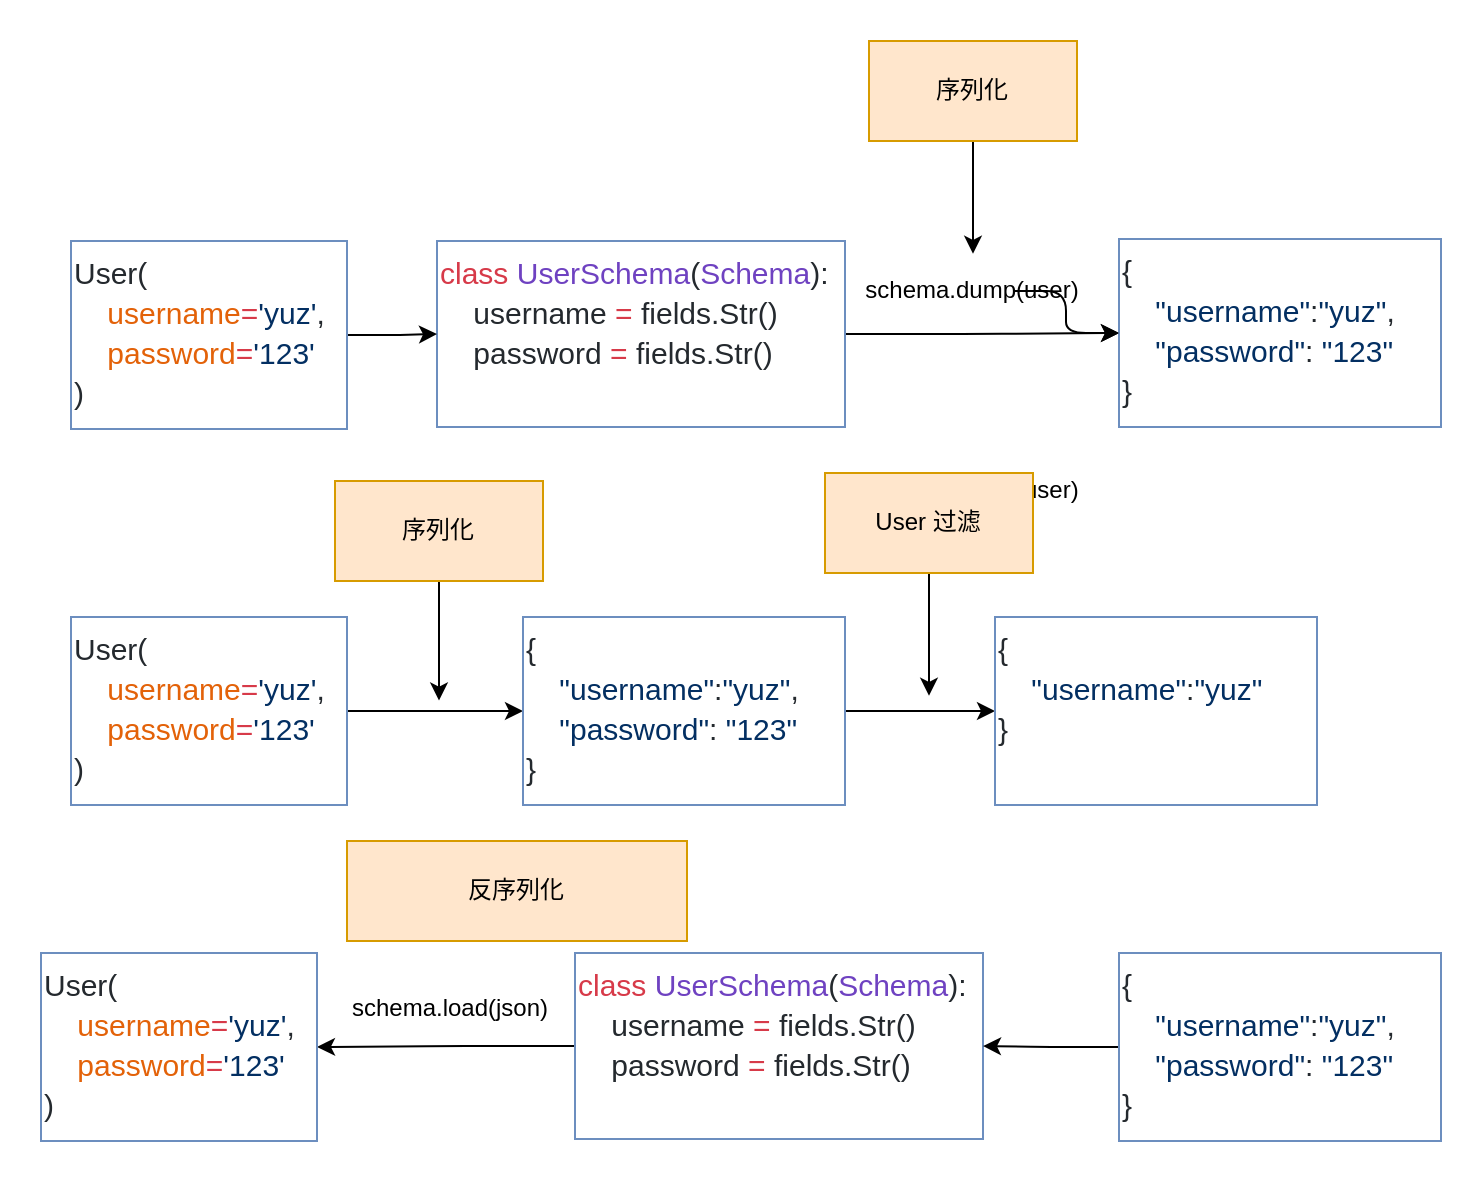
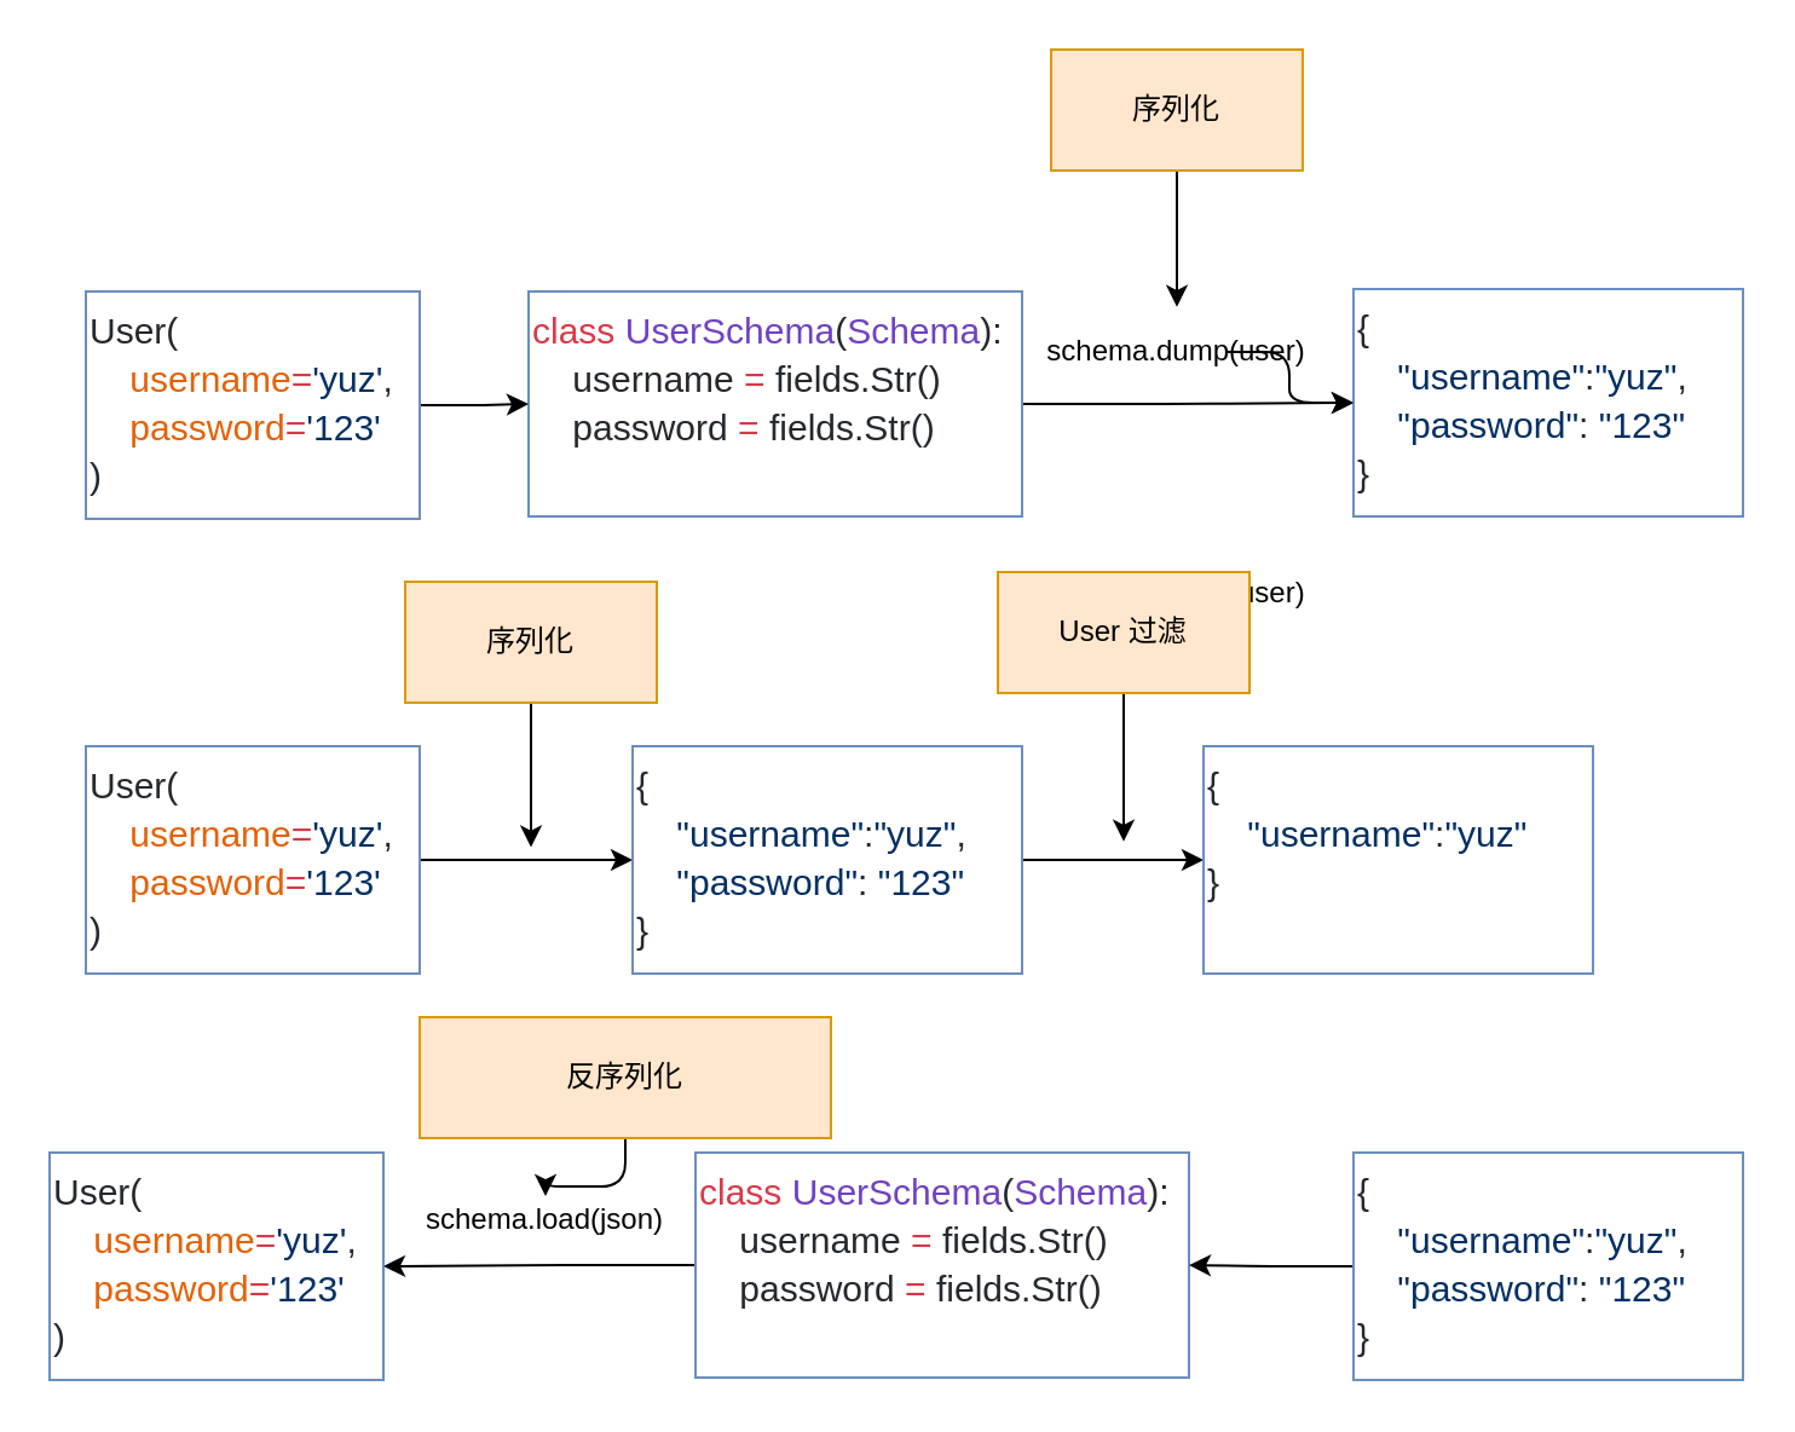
  <mxCell id="0" />
  <mxCell id="1" parent="0" />
  <mxCell id="2" style="edgeStyle=orthogonalEdgeStyle;rounded=1;comic=0;orthogonalLoop=1;jettySize=auto;html=1;entryX=0;entryY=0.5;entryDx=0;entryDy=0;" parent="1" source="3" target="6" edge="1"><mxGeometry relative="1" as="geometry" /></mxCell>
  <mxCell id="3" value="&lt;div style=&quot;color: rgb(36 , 41 , 46) ; background-color: rgb(255 , 255 , 255) ; font-weight: normal ; font-size: 15px ; line-height: 20px&quot;&gt;&lt;div&gt;&lt;span style=&quot;color: #d73a49&quot;&gt;class&lt;/span&gt;&lt;span style=&quot;color: #24292e&quot;&gt;&amp;nbsp;&lt;/span&gt;&lt;span style=&quot;color: #6f42c1&quot;&gt;UserSchema&lt;/span&gt;&lt;span style=&quot;color: #24292e&quot;&gt;(&lt;/span&gt;&lt;span style=&quot;color: #6f42c1&quot;&gt;Schema&lt;/span&gt;&lt;span style=&quot;color: #24292e&quot;&gt;):&lt;/span&gt;&lt;/div&gt;&lt;div&gt;&lt;span style=&quot;color: #24292e&quot;&gt;&amp;nbsp;&amp;nbsp;&amp;nbsp;&amp;nbsp;username&amp;nbsp;&lt;/span&gt;&lt;span style=&quot;color: #d73a49&quot;&gt;=&lt;/span&gt;&lt;span style=&quot;color: #24292e&quot;&gt;&amp;nbsp;fields.Str()&lt;/span&gt;&lt;/div&gt;&lt;div&gt;&lt;span style=&quot;color: #24292e&quot;&gt;&amp;nbsp;&amp;nbsp;&amp;nbsp;&amp;nbsp;password&amp;nbsp;&lt;/span&gt;&lt;span style=&quot;color: #d73a49&quot;&gt;=&lt;/span&gt;&lt;span style=&quot;color: #24292e&quot;&gt;&amp;nbsp;fields.Str()&lt;/span&gt;&lt;/div&gt;&lt;/div&gt;" style="text;whiteSpace=wrap;html=1;fillColor=none;strokeColor=#6c8ebf;" parent="1" vertex="1"><mxGeometry x="218" y="120" width="204" height="93" as="geometry" /></mxCell>
  <mxCell id="4" style="edgeStyle=orthogonalEdgeStyle;rounded=1;orthogonalLoop=1;jettySize=auto;html=1;comic=0;" parent="1" source="5" target="3" edge="1"><mxGeometry relative="1" as="geometry" /></mxCell>
  <mxCell id="5" value="&lt;!--StartFragment--&gt;&lt;div style=&quot;color: rgb(36, 41, 46); background-color: rgb(255, 255, 255); font-weight: normal; font-size: 15px; line-height: 20px;&quot;&gt;&lt;div&gt;&lt;span style=&quot;color: #24292e;&quot;&gt;User(&lt;/span&gt;&lt;/div&gt;&lt;div&gt;&lt;span style=&quot;color: #24292e;&quot;&gt;&amp;nbsp;&amp;nbsp;&amp;nbsp;&amp;nbsp;&lt;/span&gt;&lt;span style=&quot;color: #e36209;&quot;&gt;username&lt;/span&gt;&lt;span style=&quot;color: #d73a49;&quot;&gt;=&lt;/span&gt;&lt;span style=&quot;color: #032f62;&quot;&gt;'yuz'&lt;/span&gt;&lt;span style=&quot;color: #24292e;&quot;&gt;,&lt;/span&gt;&lt;/div&gt;&lt;div&gt;&lt;span style=&quot;color: #24292e;&quot;&gt;&amp;nbsp;&amp;nbsp;&amp;nbsp;&amp;nbsp;&lt;/span&gt;&lt;span style=&quot;color: #e36209;&quot;&gt;password&lt;/span&gt;&lt;span style=&quot;color: #d73a49;&quot;&gt;=&lt;/span&gt;&lt;span style=&quot;color: #032f62;&quot;&gt;'123'&lt;/span&gt;&lt;/div&gt;&lt;div&gt;&lt;span style=&quot;color: #24292e;&quot;&gt;)&lt;/span&gt;&lt;/div&gt;&lt;/div&gt;&lt;!--EndFragment--&gt;" style="text;whiteSpace=wrap;html=1;fillColor=none;strokeColor=#6c8ebf;" parent="1" vertex="1"><mxGeometry x="35" y="120" width="138" height="94" as="geometry" /></mxCell>
  <mxCell id="6" value="&lt;!--StartFragment--&gt;&lt;div style=&quot;color: rgb(36, 41, 46); background-color: rgb(255, 255, 255); font-weight: normal; font-size: 15px; line-height: 20px;&quot;&gt;&lt;div&gt;&lt;span style=&quot;color: #24292e;&quot;&gt;{&lt;/span&gt;&lt;/div&gt;&lt;div&gt;&lt;span style=&quot;color: #24292e;&quot;&gt;&amp;nbsp;&amp;nbsp;&amp;nbsp;&amp;nbsp;&lt;/span&gt;&lt;span style=&quot;color: #032f62;&quot;&gt;&quot;username&quot;&lt;/span&gt;&lt;span style=&quot;color: #24292e;&quot;&gt;:&lt;/span&gt;&lt;span style=&quot;color: #032f62;&quot;&gt;&quot;yuz&quot;&lt;/span&gt;&lt;span style=&quot;color: #24292e;&quot;&gt;,&amp;nbsp;&lt;/span&gt;&lt;/div&gt;&lt;div&gt;&lt;span style=&quot;color: #24292e;&quot;&gt;&amp;nbsp;&amp;nbsp;&amp;nbsp;&amp;nbsp;&lt;/span&gt;&lt;span style=&quot;color: #032f62;&quot;&gt;&quot;password&quot;&lt;/span&gt;&lt;span style=&quot;color: #24292e;&quot;&gt;:&amp;nbsp;&lt;/span&gt;&lt;span style=&quot;color: #032f62;&quot;&gt;&quot;123&quot;&lt;/span&gt;&lt;/div&gt;&lt;div&gt;&lt;span style=&quot;color: #24292e;&quot;&gt;}&lt;/span&gt;&lt;/div&gt;&lt;/div&gt;&lt;!--EndFragment--&gt;" style="text;whiteSpace=wrap;html=1;fillColor=none;strokeColor=#6c8ebf;" parent="1" vertex="1"><mxGeometry x="559" y="119" width="161" height="94" as="geometry" /></mxCell>
  <mxCell id="7" value="" style="edgeStyle=orthogonalEdgeStyle;rounded=1;orthogonalLoop=1;jettySize=auto;html=1;" edge="1" parent="1" source="8" target="6"><mxGeometry relative="1" as="geometry" /></mxCell>
  <mxCell id="8" value="schema.dump(user)" style="text;html=1;strokeColor=none;fillColor=none;align=center;verticalAlign=middle;whiteSpace=wrap;rounded=0;" parent="1" vertex="1"><mxGeometry x="466" y="135" width="40" height="20" as="geometry" /></mxCell>
  <mxCell id="9" value="schema.dump(user)" style="text;html=1;strokeColor=none;fillColor=none;align=center;verticalAlign=middle;whiteSpace=wrap;rounded=0;" vertex="1" parent="1"><mxGeometry x="466" y="235" width="40" height="20" as="geometry" /></mxCell>
  <mxCell id="10" style="edgeStyle=orthogonalEdgeStyle;rounded=1;comic=0;orthogonalLoop=1;jettySize=auto;html=1;" parent="1" source="11" edge="1"><mxGeometry relative="1" as="geometry"><mxPoint x="486" y="126.4" as="targetPoint" /></mxGeometry></mxCell>
  <mxCell id="11" value="序列化" style="text;html=1;strokeColor=#d79b00;fillColor=#ffe6cc;align=center;verticalAlign=middle;whiteSpace=wrap;rounded=0;" parent="1" vertex="1"><mxGeometry x="434" y="20" width="104" height="50" as="geometry" /></mxCell>
  <mxCell id="12" style="edgeStyle=orthogonalEdgeStyle;rounded=1;comic=0;orthogonalLoop=1;jettySize=auto;html=1;entryX=0;entryY=0.5;entryDx=0;entryDy=0;" parent="1" source="13" target="17" edge="1"><mxGeometry relative="1" as="geometry" /></mxCell>
  <mxCell id="13" value="&lt;!--StartFragment--&gt;&lt;div style=&quot;color: rgb(36, 41, 46); background-color: rgb(255, 255, 255); font-weight: normal; font-size: 15px; line-height: 20px;&quot;&gt;&lt;div&gt;&lt;span style=&quot;color: #24292e;&quot;&gt;User(&lt;/span&gt;&lt;/div&gt;&lt;div&gt;&lt;span style=&quot;color: #24292e;&quot;&gt;&amp;nbsp;&amp;nbsp;&amp;nbsp;&amp;nbsp;&lt;/span&gt;&lt;span style=&quot;color: #e36209;&quot;&gt;username&lt;/span&gt;&lt;span style=&quot;color: #d73a49;&quot;&gt;=&lt;/span&gt;&lt;span style=&quot;color: #032f62;&quot;&gt;'yuz'&lt;/span&gt;&lt;span style=&quot;color: #24292e;&quot;&gt;,&lt;/span&gt;&lt;/div&gt;&lt;div&gt;&lt;span style=&quot;color: #24292e;&quot;&gt;&amp;nbsp;&amp;nbsp;&amp;nbsp;&amp;nbsp;&lt;/span&gt;&lt;span style=&quot;color: #e36209;&quot;&gt;password&lt;/span&gt;&lt;span style=&quot;color: #d73a49;&quot;&gt;=&lt;/span&gt;&lt;span style=&quot;color: #032f62;&quot;&gt;'123'&lt;/span&gt;&lt;/div&gt;&lt;div&gt;&lt;span style=&quot;color: #24292e;&quot;&gt;)&lt;/span&gt;&lt;/div&gt;&lt;/div&gt;&lt;!--EndFragment--&gt;" style="text;whiteSpace=wrap;html=1;fillColor=none;strokeColor=#6c8ebf;" parent="1" vertex="1"><mxGeometry x="35" y="308" width="138" height="94" as="geometry" /></mxCell>
  <mxCell id="14" style="edgeStyle=orthogonalEdgeStyle;rounded=1;comic=0;orthogonalLoop=1;jettySize=auto;html=1;" parent="1" source="15" edge="1"><mxGeometry relative="1" as="geometry"><mxPoint x="219" y="349.8" as="targetPoint" /></mxGeometry></mxCell>
  <mxCell id="15" value="序列化" style="text;html=1;strokeColor=#d79b00;fillColor=#ffe6cc;align=center;verticalAlign=middle;whiteSpace=wrap;rounded=0;" parent="1" vertex="1"><mxGeometry x="167" y="240" width="104" height="50" as="geometry" /></mxCell>
  <mxCell id="16" style="edgeStyle=orthogonalEdgeStyle;rounded=1;comic=0;orthogonalLoop=1;jettySize=auto;html=1;entryX=0;entryY=0.5;entryDx=0;entryDy=0;" parent="1" source="17" target="18" edge="1"><mxGeometry relative="1" as="geometry" /></mxCell>
  <mxCell id="17" value="&lt;!--StartFragment--&gt;&lt;div style=&quot;color: rgb(36, 41, 46); background-color: rgb(255, 255, 255); font-weight: normal; font-size: 15px; line-height: 20px;&quot;&gt;&lt;div&gt;&lt;span style=&quot;color: #24292e;&quot;&gt;{&lt;/span&gt;&lt;/div&gt;&lt;div&gt;&lt;span style=&quot;color: #24292e;&quot;&gt;&amp;nbsp;&amp;nbsp;&amp;nbsp;&amp;nbsp;&lt;/span&gt;&lt;span style=&quot;color: #032f62;&quot;&gt;&quot;username&quot;&lt;/span&gt;&lt;span style=&quot;color: #24292e;&quot;&gt;:&lt;/span&gt;&lt;span style=&quot;color: #032f62;&quot;&gt;&quot;yuz&quot;&lt;/span&gt;&lt;span style=&quot;color: #24292e;&quot;&gt;,&amp;nbsp;&lt;/span&gt;&lt;/div&gt;&lt;div&gt;&lt;span style=&quot;color: #24292e;&quot;&gt;&amp;nbsp;&amp;nbsp;&amp;nbsp;&amp;nbsp;&lt;/span&gt;&lt;span style=&quot;color: #032f62;&quot;&gt;&quot;password&quot;&lt;/span&gt;&lt;span style=&quot;color: #24292e;&quot;&gt;:&amp;nbsp;&lt;/span&gt;&lt;span style=&quot;color: #032f62;&quot;&gt;&quot;123&quot;&lt;/span&gt;&lt;/div&gt;&lt;div&gt;&lt;span style=&quot;color: #24292e;&quot;&gt;}&lt;/span&gt;&lt;/div&gt;&lt;/div&gt;&lt;!--EndFragment--&gt;" style="text;whiteSpace=wrap;html=1;fillColor=none;strokeColor=#6c8ebf;" parent="1" vertex="1"><mxGeometry x="261" y="308" width="161" height="94" as="geometry" /></mxCell>
  <mxCell id="18" value="&lt;div style=&quot;color: rgb(36 , 41 , 46) ; background-color: rgb(255 , 255 , 255) ; font-weight: normal ; font-size: 15px ; line-height: 20px&quot;&gt;&lt;div&gt;&lt;span style=&quot;color: #24292e&quot;&gt;{&lt;/span&gt;&lt;/div&gt;&lt;div&gt;&lt;span style=&quot;color: #24292e&quot;&gt;&amp;nbsp;&amp;nbsp;&amp;nbsp;&amp;nbsp;&lt;/span&gt;&lt;span style=&quot;color: #032f62&quot;&gt;&quot;username&quot;&lt;/span&gt;&lt;span style=&quot;color: #24292e&quot;&gt;:&lt;/span&gt;&lt;span style=&quot;color: #032f62&quot;&gt;&quot;yuz&quot;&lt;/span&gt;&lt;/div&gt;&lt;div&gt;&lt;span style=&quot;color: #24292e&quot;&gt;}&lt;/span&gt;&lt;/div&gt;&lt;/div&gt;" style="text;whiteSpace=wrap;html=1;fillColor=none;strokeColor=#6c8ebf;" parent="1" vertex="1"><mxGeometry x="497" y="308" width="161" height="94" as="geometry" /></mxCell>
  <mxCell id="19" style="edgeStyle=orthogonalEdgeStyle;rounded=1;comic=0;orthogonalLoop=1;jettySize=auto;html=1;" parent="1" source="20" edge="1"><mxGeometry relative="1" as="geometry"><mxPoint x="464" y="347.4" as="targetPoint" /></mxGeometry></mxCell>
  <mxCell id="20" value="User 过滤" style="text;html=1;strokeColor=#d79b00;fillColor=#ffe6cc;align=center;verticalAlign=middle;whiteSpace=wrap;rounded=0;" parent="1" vertex="1"><mxGeometry x="412" y="236" width="104" height="50" as="geometry" /></mxCell>
  <mxCell id="21" style="edgeStyle=orthogonalEdgeStyle;rounded=1;orthogonalLoop=1;jettySize=auto;html=1;entryX=1;entryY=0.5;entryDx=0;entryDy=0;" edge="1" parent="1" source="22" target="23"><mxGeometry relative="1" as="geometry" /></mxCell>
  <mxCell id="22" value="&lt;div style=&quot;color: rgb(36 , 41 , 46) ; background-color: rgb(255 , 255 , 255) ; font-weight: normal ; font-size: 15px ; line-height: 20px&quot;&gt;&lt;div&gt;&lt;span style=&quot;color: #d73a49&quot;&gt;class&lt;/span&gt;&lt;span style=&quot;color: #24292e&quot;&gt;&amp;nbsp;&lt;/span&gt;&lt;span style=&quot;color: #6f42c1&quot;&gt;UserSchema&lt;/span&gt;&lt;span style=&quot;color: #24292e&quot;&gt;(&lt;/span&gt;&lt;span style=&quot;color: #6f42c1&quot;&gt;Schema&lt;/span&gt;&lt;span style=&quot;color: #24292e&quot;&gt;):&lt;/span&gt;&lt;/div&gt;&lt;div&gt;&lt;span style=&quot;color: #24292e&quot;&gt;&amp;nbsp;&amp;nbsp;&amp;nbsp;&amp;nbsp;username&amp;nbsp;&lt;/span&gt;&lt;span style=&quot;color: #d73a49&quot;&gt;=&lt;/span&gt;&lt;span style=&quot;color: #24292e&quot;&gt;&amp;nbsp;fields.Str()&lt;/span&gt;&lt;/div&gt;&lt;div&gt;&lt;span style=&quot;color: #24292e&quot;&gt;&amp;nbsp;&amp;nbsp;&amp;nbsp;&amp;nbsp;password&amp;nbsp;&lt;/span&gt;&lt;span style=&quot;color: #d73a49&quot;&gt;=&lt;/span&gt;&lt;span style=&quot;color: #24292e&quot;&gt;&amp;nbsp;fields.Str()&lt;/span&gt;&lt;/div&gt;&lt;/div&gt;" style="text;whiteSpace=wrap;html=1;fillColor=none;strokeColor=#6c8ebf;" vertex="1" parent="1"><mxGeometry x="287" y="476" width="204" height="93" as="geometry" /></mxCell>
  <mxCell id="23" value="&lt;!--StartFragment--&gt;&lt;div style=&quot;color: rgb(36, 41, 46); background-color: rgb(255, 255, 255); font-weight: normal; font-size: 15px; line-height: 20px;&quot;&gt;&lt;div&gt;&lt;span style=&quot;color: #24292e;&quot;&gt;User(&lt;/span&gt;&lt;/div&gt;&lt;div&gt;&lt;span style=&quot;color: #24292e;&quot;&gt;&amp;nbsp;&amp;nbsp;&amp;nbsp;&amp;nbsp;&lt;/span&gt;&lt;span style=&quot;color: #e36209;&quot;&gt;username&lt;/span&gt;&lt;span style=&quot;color: #d73a49;&quot;&gt;=&lt;/span&gt;&lt;span style=&quot;color: #032f62;&quot;&gt;'yuz'&lt;/span&gt;&lt;span style=&quot;color: #24292e;&quot;&gt;,&lt;/span&gt;&lt;/div&gt;&lt;div&gt;&lt;span style=&quot;color: #24292e;&quot;&gt;&amp;nbsp;&amp;nbsp;&amp;nbsp;&amp;nbsp;&lt;/span&gt;&lt;span style=&quot;color: #e36209;&quot;&gt;password&lt;/span&gt;&lt;span style=&quot;color: #d73a49;&quot;&gt;=&lt;/span&gt;&lt;span style=&quot;color: #032f62;&quot;&gt;'123'&lt;/span&gt;&lt;/div&gt;&lt;div&gt;&lt;span style=&quot;color: #24292e;&quot;&gt;)&lt;/span&gt;&lt;/div&gt;&lt;/div&gt;&lt;!--EndFragment--&gt;" style="text;whiteSpace=wrap;html=1;fillColor=none;strokeColor=#6c8ebf;" vertex="1" parent="1"><mxGeometry x="20" y="476" width="138" height="94" as="geometry" /></mxCell>
  <mxCell id="24" style="edgeStyle=orthogonalEdgeStyle;rounded=1;orthogonalLoop=1;jettySize=auto;html=1;entryX=1;entryY=0.5;entryDx=0;entryDy=0;" edge="1" parent="1" source="25" target="22"><mxGeometry relative="1" as="geometry" /></mxCell>
  <mxCell id="25" value="&lt;!--StartFragment--&gt;&lt;div style=&quot;color: rgb(36, 41, 46); background-color: rgb(255, 255, 255); font-weight: normal; font-size: 15px; line-height: 20px;&quot;&gt;&lt;div&gt;&lt;span style=&quot;color: #24292e;&quot;&gt;{&lt;/span&gt;&lt;/div&gt;&lt;div&gt;&lt;span style=&quot;color: #24292e;&quot;&gt;&amp;nbsp;&amp;nbsp;&amp;nbsp;&amp;nbsp;&lt;/span&gt;&lt;span style=&quot;color: #032f62;&quot;&gt;&quot;username&quot;&lt;/span&gt;&lt;span style=&quot;color: #24292e;&quot;&gt;:&lt;/span&gt;&lt;span style=&quot;color: #032f62;&quot;&gt;&quot;yuz&quot;&lt;/span&gt;&lt;span style=&quot;color: #24292e;&quot;&gt;,&amp;nbsp;&lt;/span&gt;&lt;/div&gt;&lt;div&gt;&lt;span style=&quot;color: #24292e;&quot;&gt;&amp;nbsp;&amp;nbsp;&amp;nbsp;&amp;nbsp;&lt;/span&gt;&lt;span style=&quot;color: #032f62;&quot;&gt;&quot;password&quot;&lt;/span&gt;&lt;span style=&quot;color: #24292e;&quot;&gt;:&amp;nbsp;&lt;/span&gt;&lt;span style=&quot;color: #032f62;&quot;&gt;&quot;123&quot;&lt;/span&gt;&lt;/div&gt;&lt;div&gt;&lt;span style=&quot;color: #24292e;&quot;&gt;}&lt;/span&gt;&lt;/div&gt;&lt;/div&gt;&lt;!--EndFragment--&gt;" style="text;whiteSpace=wrap;html=1;fillColor=#ffffff;strokeColor=#6c8ebf;" vertex="1" parent="1"><mxGeometry x="559" y="476" width="161" height="94" as="geometry" /></mxCell>
+ <mxCell id="26" style="edgeStyle=orthogonalEdgeStyle;rounded=1;orthogonalLoop=1;jettySize=auto;html=1;entryX=0.5;entryY=0;entryDx=0;entryDy=0;" edge="1" parent="1" source="27" target="28"><mxGeometry relative="1" as="geometry" /></mxCell>
  <mxCell id="27" value="反序列化" style="text;html=1;strokeColor=#d79b00;fillColor=#ffe6cc;align=center;verticalAlign=middle;whiteSpace=wrap;rounded=0;" vertex="1" parent="1"><mxGeometry x="173" y="420" width="170" height="50" as="geometry" /></mxCell>
  <mxCell id="28" value="schema.load(json)" style="text;html=1;strokeColor=none;fillColor=none;align=center;verticalAlign=middle;whiteSpace=wrap;rounded=0;" vertex="1" parent="1"><mxGeometry x="205" y="494" width="40" height="20" as="geometry" /></mxCell>
